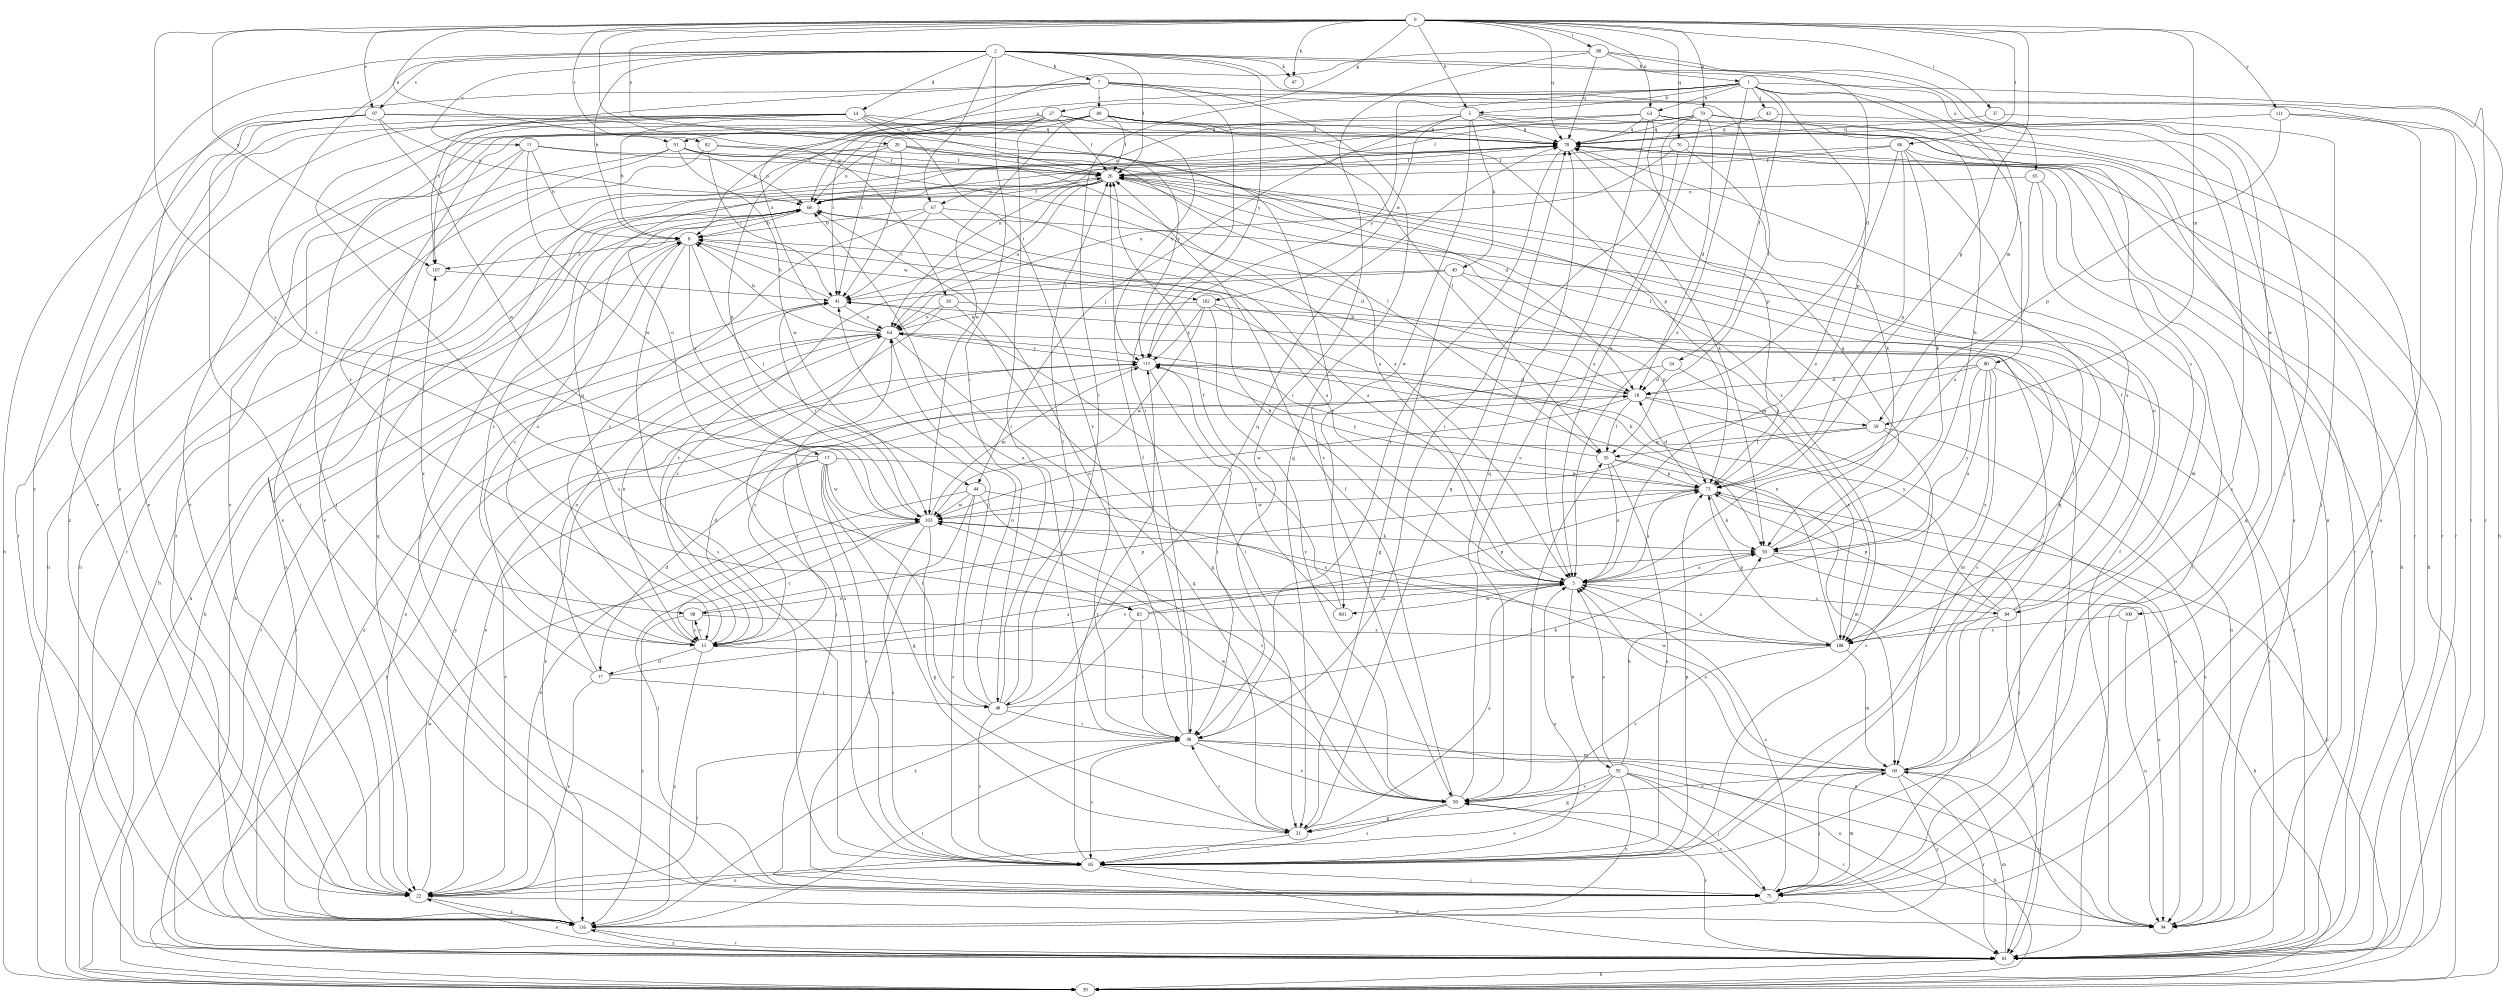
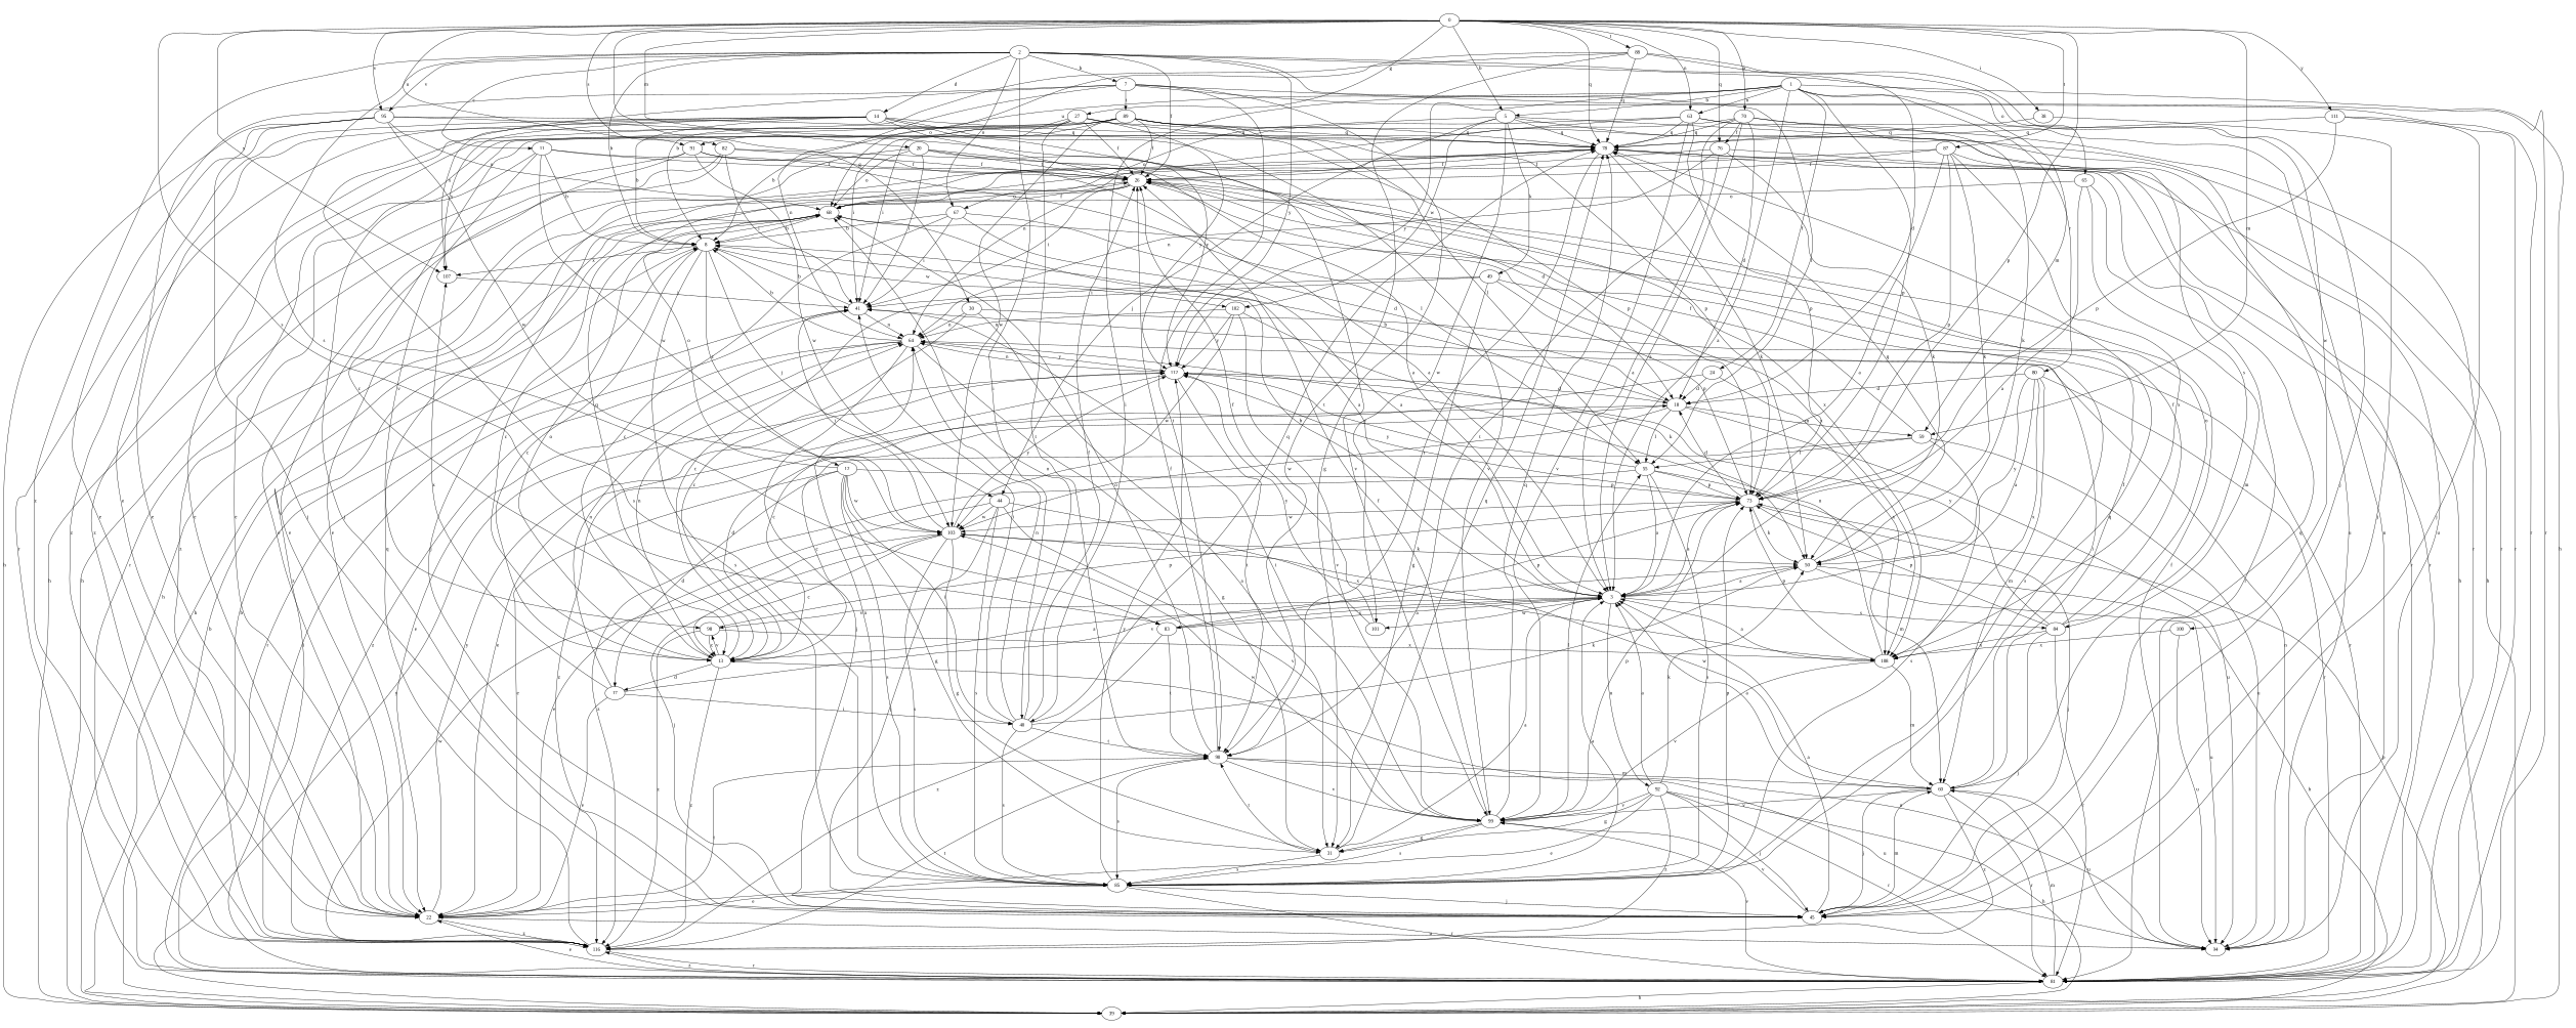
  strict digraph {
    fontname="Liberation Serif"
    node [fontname="Liberation Serif"]
    edge [fontname="Liberation Serif"]
    0
    5
    20
    27
    30
-   37
-   47
+   37 [label=38]
    59
    63
    70
    73
    76
    78
    82
    83
-   87 [label=86]
+   87
    88
    91
-   97
+   97 [label=95]
    107
    111
    2
    40
    112
    7
    8
    11
    14
    26
    55
    65
    67
    100
    116
    81
    84
-   101 [label=801]
+   101
    44
    49
    102
    3
    68
    18
    41
    90
    31
    64
    13
-   45 [label=75]
+   45
    85
    94
    22
    99
    50
    103
    n56 [label=39]
    108
    1
    24
-   43
    80
    92
    98
    60
    89
    12
    17
    0 -> 5 [label=b]
-   0 -> 20 [label=e]
+   0 -> 20 [label=m]
    0 -> 27 [label=g]
    0 -> 30 [label=g]
    0 -> 37 [label=i]
-   0 -> 47 [label=k]
    0 -> 59 [label=m]
    0 -> 63 [label=n]
    0 -> 70 [label=p]
    0 -> 73 [label=p]
    0 -> 76 [label=q]
    0 -> 78 [label=q]
    0 -> 82 [label=s]
    0 -> 83 [label=s]
    0 -> 87 [label=t]
    0 -> 88 [label=t]
    0 -> 91 [label=u]
    0 -> 97 [label=v]
    0 -> 107 [label=x]
    0 -> 111 [label=y]
    5 -> 78 [label=q]
    5 -> 67 [label=o]
    5 -> 81 [label=r]
    5 -> 84 [label=s]
    5 -> 101 [label=w]
    5 -> 44 [label=j]
    5 -> 49 [label=k]
    5 -> 102 [label=w]
    20 -> 26 [label=f]
    20 -> 81 [label=r]
    20 -> 3 [label=a]
    20 -> 68 [label=o]
    20 -> 18 [label=d]
    20 -> 41 [label=i]
-   27 -> 103 [label=p]
+   27 -> 73 [label=p]
    27 -> 78 [label=q]
    27 -> 112 [label=y]
    27 -> 8 [label=b]
    27 -> 26 [label=f]
    27 -> 116 [label=z]
    27 -> 41 [label=i]
    27 -> 90 [label=t]
    30 -> 81 [label=r]
-   30 -> 31 [label=g]
+   30 -> 31 [label=a]
    30 -> 64 [label=n]
    30 -> 13 [label=c]
    37 -> 78 [label=q]
    37 -> 45 [label=j]
    59 -> 26 [label=f]
    59 -> 55 [label=l]
    59 -> 13 [label=c]
    59 -> 85 [label=s]
    59 -> 94 [label=u]
    63 -> 73 [label=p]
    63 -> 78 [label=q]
    63 -> 81 [label=r]
    63 -> 64 [label=n]
    63 -> 94 [label=u]
    63 -> 22 [label=e]
    63 -> 99 [label=v]
    70 -> 78 [label=q]
-   70 -> 26 [label=f]
+   70 -> 76 [label=f]
    70 -> 3 [label=a]
    70 -> 18 [label=d]
    70 -> 90 [label=t]
    70 -> 13 [label=c]
    70 -> 94 [label=u]
    70 -> 50 [label=k]
    73 -> 112 [label=y]
    73 -> 3 [label=a]
    73 -> 18 [label=d]
    73 -> 45 [label=j]
    73 -> 50 [label=k]
    73 -> 103 [label=w]
    76 -> 26 [label=f]
    76 -> 81 [label=r]
    76 -> 3 [label=a]
    76 -> 64 [label=n]
    76 -> 50 [label=k]
    78 -> 26 [label=f]
    78 -> 81 [label=r]
    78 -> 90 [label=t]
    78 -> 22 [label=e]
    78 -> 50 [label=k]
    78 -> n56 [label=h]
    82 -> 26 [label=f]
    82 -> 41 [label=i]
+   82 -> 22 [label=e]
    82 -> n56 [label=h]
    82 -> 108 [label=x]
    83 -> 73 [label=p]
    83 -> 116 [label=z]
    83 -> 3 [label=a]
    83 -> 90 [label=t]
    87 -> 73 [label=p]
    87 -> 26 [label=f]
    87 -> 3 [label=a]
    87 -> 68 [label=o]
    87 -> 50 [label=k]
    87 -> n56 [label=h]
    87 -> 108 [label=x]
    88 -> 78 [label=q]
-   88 -> 1 [label=b]
+   88 -> 8 [label=b]
    88 -> 68 [label=o]
    88 -> 18 [label=d]
    88 -> 90 [label=t]
    88 -> 45 [label=j]
    91 -> 26 [label=f]
    91 -> 3 [label=a]
-   91 -> 68 [label=o]
    91 -> 22 [label=e]
    91 -> 103 [label=w]
    91 -> n56 [label=h]
    97 -> 78 [label=q]
    97 -> 68 [label=o]
    97 -> 45 [label=j]
    97 -> 22 [label=e]
    97 -> 99 [label=v]
    97 -> 103 [label=w]
    97 -> n56 [label=h]
    107 -> 41 [label=i]
    111 -> 73 [label=p]
    111 -> 78 [label=q]
    111 -> 81 [label=r]
    111 -> 45 [label=j]
-   2 -> 47 [label=k]
    2 -> 83 [label=s]
    2 -> 97 [label=v]
    2 -> 40 [label=i]
    2 -> 112 [label=y]
    2 -> 7 [label=b]
    2 -> 8 [label=b]
    2 -> 11 [label=c]
    2 -> 14 [label=d]
    2 -> 26 [label=f]
    2 -> 55 [label=l]
    2 -> 65 [label=o]
    2 -> 67 [label=o]
    2 -> 100 [label=w]
    2 -> 116 [label=z]
    40 -> 78 [label=q]
    40 -> 26 [label=f]
    40 -> 68 [label=o]
    40 -> 41 [label=i]
    40 -> 90 [label=t]
    40 -> 64 [label=n]
    40 -> 85 [label=s]
    40 -> 50 [label=k]
    112 -> 18 [label=d]
    112 -> 90 [label=t]
-   26 -> 64 [label=n]
+   112 -> 64 [label=n]
    112 -> 22 [label=e]
    7 -> 107 [label=x]
    7 -> 81 [label=r]
    7 -> 90 [label=t]
    7 -> 31 [label=g]
    7 -> 64 [label=n]
    7 -> 22 [label=e]
    7 -> n56 [label=h]
    7 -> 89 [label=t]
    8 -> 107 [label=x]
    8 -> 44 [label=j]
    8 -> 102 [label=w]
    8 -> 13 [label=c]
    8 -> 85 [label=s]
    8 -> 12 [label=c]
    11 -> 8 [label=b]
    11 -> 26 [label=f]
    11 -> 55 [label=l]
    11 -> 116 [label=z]
    11 -> 103 [label=w]
    11 -> 98 [label=v]
    14 -> 78 [label=q]
    14 -> 107 [label=x]
    14 -> 112 [label=y]
    14 -> 8 [label=b]
    14 -> 26 [label=f]
    14 -> 81 [label=r]
    14 -> 85 [label=s]
    14 -> 22 [label=e]
-   14 -> 90 [label=v]
+   14 -> 99 [label=v]
    26 -> 68 [label=o]
    26 -> 41 [label=i]
    26 -> 45 [label=j]
    26 -> n56 [label=h]
    26 -> 108 [label=x]
    55 -> 73 [label=p]
    55 -> 112 [label=y]
+   55 -> 116 [label=z]
    55 -> 3 [label=a]
    55 -> 85 [label=s]
    55 -> 60 [label=m]
    65 -> 81 [label=r]
    65 -> 3 [label=a]
    65 -> 68 [label=o]
    65 -> 60 [label=m]
    67 -> 8 [label=b]
    67 -> 3 [label=a]
    67 -> 18 [label=d]
    67 -> 41 [label=i]
    67 -> 13 [label=c]
    100 -> 94 [label=u]
    100 -> 108 [label=x]
    116 -> 78 [label=q]
    116 -> 81 [label=r]
    116 -> 90 [label=t]
    116 -> 103 [label=w]
    81 -> 8 [label=b]
    81 -> 116 [label=z]
    81 -> 41 [label=i]
    81 -> 22 [label=e]
    81 -> 99 [label=v]
    81 -> n56 [label=h]
    81 -> 60 [label=m]
    84 -> 73 [label=p]
    84 -> 112 [label=y]
    84 -> 26 [label=f]
    84 -> 81 [label=r]
    84 -> 68 [label=o]
    84 -> 45 [label=j]
    84 -> 108 [label=x]
    101 -> 112 [label=y]
    101 -> 26 [label=f]
    44 -> 45 [label=j]
    44 -> 85 [label=s]
    44 -> 22 [label=e]
    44 -> 99 [label=v]
    44 -> 103 [label=w]
    44 -> 108 [label=x]
    49 -> 73 [label=p]
    49 -> 41 [label=i]
    49 -> 31 [label=g]
    49 -> 13 [label=c]
    49 -> 85 [label=s]
    102 -> 112 [label=y]
-   102 -> 81 [label=r]
    102 -> 64 [label=n]
    102 -> 99 [label=v]
    102 -> 50 [label=k]
    102 -> 103 [label=w]
+   3 -> 83 [label=s]
    3 -> 8 [label=b]
    3 -> 84 [label=s]
    3 -> 101 [label=w]
    3 -> 92 [label=u]
    3 -> 98 [label=v]
    68 -> 8 [label=b]
    68 -> 26 [label=f]
    68 -> 116 [label=z]
    68 -> 3 [label=a]
    68 -> 13 [label=c]
    68 -> n56 [label=h]
    18 -> 59 [label=m]
    18 -> 8 [label=b]
    18 -> 55 [label=l]
    18 -> 116 [label=z]
    18 -> 94 [label=u]
    18 -> 103 [label=w]
    41 -> 8 [label=b]
    41 -> 81 [label=r]
    41 -> 64 [label=n]
    90 -> 26 [label=f]
    90 -> 68 [label=o]
    90 -> 85 [label=s]
    90 -> 94 [label=u]
    90 -> 99 [label=v]
    90 -> 60 [label=m]
    31 -> 78 [label=q]
    31 -> 3 [label=a]
    31 -> 90 [label=t]
    31 -> 85 [label=s]
    64 -> 112 [label=y]
    64 -> 8 [label=b]
    64 -> 116 [label=z]
    64 -> 31 [label=g]
    64 -> 45 [label=j]
    64 -> 22 [label=e]
    13 -> 78 [label=q]
    13 -> 116 [label=z]
    13 -> 3 [label=a]
    13 -> 68 [label=o]
    13 -> 18 [label=d]
    13 -> 64 [label=n]
    13 -> 94 [label=u]
    13 -> 98 [label=v]
    13 -> 17 [label=d]
    45 -> 78 [label=q]
    45 -> 3 [label=a]
    45 -> 99 [label=v]
    45 -> 60 [label=m]
    85 -> 73 [label=p]
    85 -> 78 [label=q]
    85 -> 112 [label=y]
    85 -> 81 [label=r]
    85 -> 3 [label=a]
    85 -> 64 [label=n]
    85 -> 45 [label=j]
    85 -> 22 [label=e]
    94 -> 26 [label=f]
    94 -> 64 [label=n]
    22 -> 112 [label=y]
    22 -> 116 [label=z]
    22 -> 90 [label=t]
    22 -> 94 [label=u]
+   99 -> 73 [label=p]
    99 -> 78 [label=q]
    99 -> 26 [label=f]
    99 -> 55 [label=l]
    99 -> 41 [label=i]
    99 -> 31 [label=g]
    99 -> 85 [label=s]
    99 -> 103 [label=w]
    50 -> 78 [label=q]
    50 -> 3 [label=a]
    50 -> 94 [label=u]
    50 -> n56 [label=h]
-   103 -> 112 [label=m]
+   103 -> 112 [label=y]
    103 -> 41 [label=i]
    103 -> 31 [label=g]
    103 -> 13 [label=c]
    103 -> 45 [label=j]
    103 -> 85 [label=s]
    103 -> 50 [label=k]
    n56 -> 73 [label=p]
    n56 -> 112 [label=y]
    n56 -> 8 [label=b]
    108 -> 73 [label=p]
    108 -> 3 [label=a]
    108 -> 64 [label=n]
    108 -> 99 [label=v]
    108 -> 60 [label=m]
    1 -> 5 [label=b]
    1 -> 59 [label=m]
    1 -> 63 [label=n]
    1 -> 73 [label=p]
    1 -> 91 [label=u]
    1 -> 40 [label=i]
    1 -> 112 [label=y]
    1 -> 81 [label=r]
    1 -> 3 [label=a]
    1 -> 24 [label=f]
-   1 -> 43 [label=j]
    1 -> 80 [label=r]
    24 -> 18 [label=d]
    24 -> 13 [label=c]
    24 -> 108 [label=x]
-   43 -> 78 [label=q]
-   43 -> 85 [label=s]
    80 -> 81 [label=r]
    80 -> 3 [label=a]
    80 -> 18 [label=d]
    80 -> 50 [label=y]
-   80 -> 103 [label=w]
    80 -> 108 [label=x]
    80 -> 60 [label=m]
    92 -> 116 [label=z]
    92 -> 81 [label=r]
    92 -> 3 [label=a]
    92 -> 31 [label=g]
    92 -> 45 [label=j]
    92 -> 22 [label=e]
    92 -> 99 [label=v]
    92 -> 50 [label=k]
    92 -> n56 [label=h]
    98 -> 73 [label=p]
    98 -> 116 [label=z]
    98 -> 13 [label=c]
    98 -> 108 [label=x]
    60 -> 26 [label=f]
    60 -> 116 [label=z]
    60 -> 81 [label=r]
    60 -> 3 [label=a]
    60 -> 41 [label=i]
    60 -> 45 [label=j]
    60 -> 94 [label=u]
    60 -> 99 [label=v]
    60 -> 103 [label=w]
    89 -> 73 [label=p]
    89 -> 78 [label=q]
    89 -> 26 [label=f]
    89 -> 55 [label=l]
+   89 -> 116 [label=z]
    89 -> 41 [label=i]
    89 -> 45 [label=j]
    89 -> 94 [label=u]
    89 -> 22 [label=e]
    89 -> 103 [label=w]
    12 -> 73 [label=p]
    12 -> 40 [label=i]
    12 -> 68 [label=o]
    12 -> 31 [label=g]
    12 -> 85 [label=s]
    12 -> 22 [label=e]
    12 -> 103 [label=w]
    12 -> 17 [label=d]
    17 -> 107 [label=x]
    17 -> 40 [label=i]
    17 -> 64 [label=n]
    17 -> 22 [label=e]
    17 -> 50 [label=v]
  }
